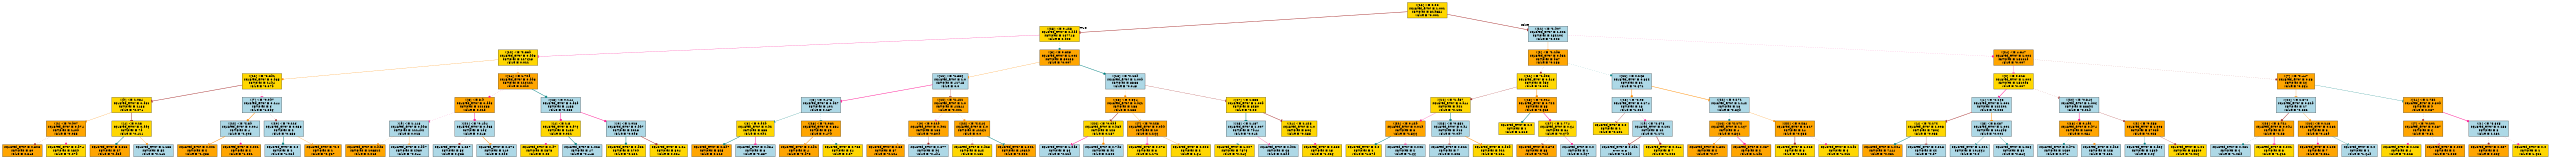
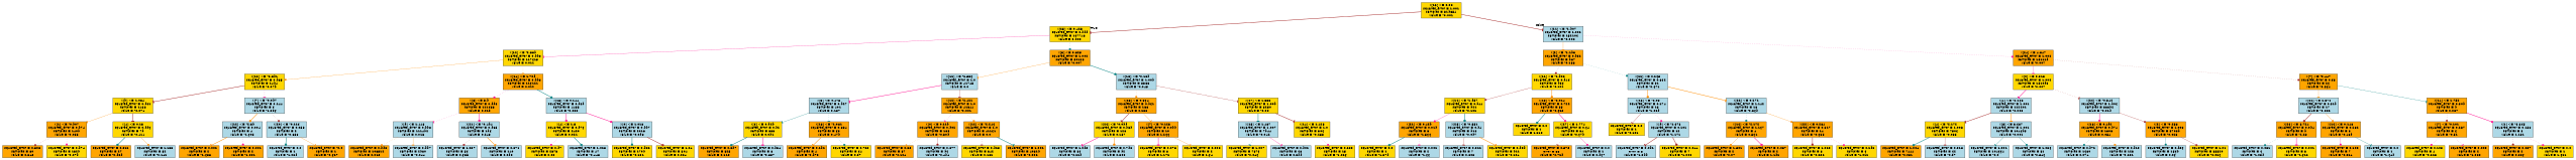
  digraph {
    node [fillcolor=lightblue fontname=helvetica shape=box style=filled]
    edge [arrowhead=dot color=deeppink fontname=helvetica style=bold]
    n1 [fillcolor=gold label="x[12] <= 0.08\nsquared_error = 1.001\nsamples = 319854\nvalue = -0.001"]
    n2 [fillcolor=gold label="x[25] <= 0.423\nsquared_error = 0.999\nsamples = 167748\nvalue = 0.005"]
    n3 [label="x[11] <= -1.907\nsquared_error = 1.002\nsamples = 152106\nvalue = -0.008"]
    n4 [fillcolor=gold label="x[12] <= -2.389\nsquared_error = 0.998\nsamples = 117615\nvalue = 0.011"]
    n5 [fillcolor=orange label="x[8] <= 0.825\nsquared_error = 1.002\nsamples = 50133\nvalue = -0.007"]
    n6 [fillcolor=orange label="x[2] <= -1.198\nsquared_error = 0.952\nsamples = 987\nvalue = -0.138"]
    n7 [fillcolor=orange label="x[24] <= 4.847\nsquared_error = 1.002\nsamples = 151119\nvalue = -0.007"]
    n8 [fillcolor=gold label="x[12] <= -2.391\nsquared_error = 0.985\nsamples = 1494\nvalue = -0.079"]
    n9 [fillcolor=orange label="x[14] <= 1.709\nsquared_error = 0.998\nsamples = 116121\nvalue = 0.012"]
    n10 [label="x[12] <= -2.536\nsquared_error = 1.0\nsamples = 41745\nvalue = 0.0"]
    n11 [label="x[13] <= -0.189\nsquared_error = 1.009\nsamples = 8388\nvalue = -0.045"]
    n12 [fillcolor=gold label="x[9] <= 1.084\nsquared_error = 0.981\nsamples = 1488\nvalue = -0.074"]
    n13 [label="x[7] <= -0.097\nsquared_error = 0.144\nsamples = 6\nvalue = -1.356"]
    n14 [fillcolor=orange label="x[8] <= 3.9\nsquared_error = 0.998\nsamples = 111688\nvalue = 0.013"]
    n15 [label="x[15] <= 0.144\nsquared_error = 0.989\nsamples = 4433\nvalue = -0.033"]
    n16 [fillcolor=orange label="x[1] <= -0.907\nsquared_error = 0.974\nsamples = 1409\nvalue = -0.055"]
    n17 [fillcolor=gold label="x[4] <= 0.13\nsquared_error = 0.996\nsamples = 79\nvalue = -0.414"]
    n18 [label="x[12] <= -2.39\nsquared_error = 0.004\nsamples = 4\nvalue = -1.605"]
    n19 [label="x[20] <= -0.116\nsquared_error = 0.053\nsamples = 2\nvalue = -0.858"]
    n20 [fillcolor=orange label="squared_error = 0.803\nsamples = 80\nvalue = 0.345"]
    n21 [fillcolor=gold label="squared_error = 0.974\nsamples = 1329\nvalue = -0.079"]
    n22 [fillcolor=orange label="squared_error = 0.312\nsamples = 27\nvalue = -0.939"]
    n23 [label="squared_error = 1.133\nsamples = 52\nvalue = -0.142"]
    n24 [fillcolor=orange label="squared_error = 0.002\nsamples = 2\nvalue = -1.658"]
    n25 [fillcolor=orange label="squared_error = 0.001\nsamples = 2\nvalue = -1.551"]
    n26 [label="squared_error = 0.0\nsamples = 1\nvalue = -1.089"]
    n27 [fillcolor=orange label="squared_error = -0.0\nsamples = 1\nvalue = -0.627"]
    n28 [label="x[9] <= 1.448\nsquared_error = 0.998\nsamples = 111492\nvalue = 0.013"]
    n29 [label="x[21] <= -0.494\nsquared_error = 0.985\nsamples = 196\nvalue = 0.248"]
    n30 [fillcolor=gold label="x[4] <= 1.5\nsquared_error = 0.976\nsamples = 2420\nvalue = 0.021"]
    n31 [label="x[0] <= 1.018\nsquared_error = 0.997\nsamples = 2013\nvalue = -0.098"]
    n32 [fillcolor=orange label="squared_error = 0.998\nsamples = 108512\nvalue = 0.015"]
    n33 [label="squared_error = 0.997\nsamples = 2980\nvalue = -0.044"]
    n34 [label="squared_error = 1.057\nsamples = 56\nvalue = 0.638"]
    n35 [label="squared_error = 0.871\nsamples = 140\nvalue = 0.093"]
    n36 [fillcolor=gold label="squared_error = 0.97\nsamples = 2373\nvalue = 0.03"]
    n37 [label="squared_error = 1.028\nsamples = 47\nvalue = -0.448"]
    n38 [fillcolor=gold label="squared_error = 0.982\nsamples = 1709\nvalue = -0.131"]
    n39 [fillcolor=gold label="squared_error = 1.04\nsamples = 304\nvalue = 0.084"]
    n40 [label="x[8] <= 0.475\nsquared_error = 0.927\nsamples = 401\nvalue = 0.157"]
    n41 [fillcolor=orange label="x[12] <= -2.421\nsquared_error = 1.0\nsamples = 41344\nvalue = -0.001"]
    n42 [fillcolor=orange label="x[23] <= 0.864\nsquared_error = 0.961\nsamples = 138\nvalue = 0.238"]
    n43 [fillcolor=gold label="x[17] <= 1.338\nsquared_error = 1.009\nsamples = 8250\nvalue = -0.05"]
    n44 [fillcolor=gold label="x[6] <= 0.929\nsquared_error = 0.92\nsamples = 333\nvalue = 0.091"]
    n45 [fillcolor=orange label="x[18] <= -1.081\nsquared_error = 0.834\nsamples = 68\nvalue = 0.479"]
    n46 [fillcolor=orange label="x[0] <= 0.119\nsquared_error = 0.902\nsamples = 183\nvalue = -0.309"]
    n47 [fillcolor=orange label="x[12] <= -2.246\nsquared_error = 1.0\nsamples = 41161\nvalue = 0.0"]
    n48 [fillcolor=orange label="squared_error = 0.897\nsamples = 325\nvalue = 0.115"]
    n49 [label="squared_error = 0.934\nsamples = 8\nvalue = -0.857"]
    n50 [fillcolor=orange label="squared_error = 0.192\nsamples = 4\nvalue = -0.973"]
    n51 [fillcolor=gold label="squared_error = 0.735\nsamples = 64\nvalue = 0.57"]
    n52 [fillcolor=orange label="squared_error = 0.85\nsamples = 87\nvalue = -0.104"]
    n53 [label="squared_error = 0.877\nsamples = 96\nvalue = -0.494"]
    n54 [fillcolor=gold label="squared_error = 0.925\nsamples = 342\nvalue = 0.182"]
    n55 [fillcolor=orange label="squared_error = 1.001\nsamples = 40819\nvalue = -0.002"]
    n56 [fillcolor=gold label="x[26] <= -0.099\nsquared_error = 0.939\nsamples = 128\nvalue = 0.157"]
    n57 [fillcolor=orange label="x[7] <= -0.123\nsquared_error = 0.099\nsamples = 10\nvalue = 1.266"]
    n58 [label="x[15] <= 1.487\nsquared_error = 1.007\nsamples = 7944\nvalue = -0.042"]
    n59 [fillcolor=gold label="x[14] <= 1.423\nsquared_error = 1.0\nsamples = 306\nvalue = -0.253"]
    n60 [label="squared_error = 1.095\nsamples = 36\nvalue = -0.229"]
    n61 [label="squared_error = 0.798\nsamples = 92\nvalue = 0.308"]
    n62 [fillcolor=gold label="squared_error = 0.078\nsamples = 8\nvalue = 1.172"]
    n63 [fillcolor=gold label="squared_error = 0.008\nsamples = 2\nvalue = 1.64"]
    n64 [fillcolor=gold label="squared_error = 1.007\nsamples = 7876\nvalue = -0.046"]
    n65 [label="squared_error = 0.902\nsamples = 68\nvalue = 0.399"]
    n66 [fillcolor=gold label="squared_error = 0.283\nsamples = 15\nvalue = -1.026"]
    n67 [fillcolor=gold label="x[11] <= -1.908\nsquared_error = 0.946\nsamples = 956\nvalue = -0.121"]
    n68 [label="x[22] <= 0.265\nsquared_error = 0.862\nsamples = 31\nvalue = -0.671"]
    n69 [fillcolor=gold label="x[0] <= 0.813\nsquared_error = 1.002\nsamples = 151093\nvalue = -0.007"]
    n70 [fillcolor=orange label="x[7] <= -0.447\nsquared_error = 0.68\nsamples = 26\nvalue = -0.564"]
    n71 [fillcolor=gold label="x[11] <= -1.957\nsquared_error = 0.944\nsamples = 921\nvalue = -0.102"]
    n72 [fillcolor=orange label="x[13] <= -2.014\nsquared_error = 0.722\nsamples = 35\nvalue = -0.625"]
    n73 [label="x[15] <= -2.03\nsquared_error = 0.174\nsamples = 13\nvalue = -1.089"]
    n74 [label="x[22] <= 0.271\nsquared_error = 1.142\nsamples = 18\nvalue = -0.369"]
    n75 [fillcolor=orange label="x[21] <= 0.429\nsquared_error = 0.019\nsamples = 3\nvalue = -1.566"]
    n76 [label="x[25] <= -0.551\nsquared_error = 0.94\nsamples = 918\nvalue = -0.097"]
    n77 [fillcolor=gold label="squared_error = 0.0\nsamples = 1\nvalue = 1.215"]
    n78 [fillcolor=gold label="x[27] <= 1.774\nsquared_error = 0.64\nsamples = 34\nvalue = -0.679"]
    n79 [fillcolor=gold label="squared_error = 0.0\nsamples = 1\nvalue = -1.379"]
    n80 [label="squared_error = 0.002\nsamples = 2\nvalue = -1.66"]
    n81 [label="squared_error = 0.322\nsamples = 7\nvalue = 0.803"]
    n82 [fillcolor=gold label="squared_error = 0.939\nsamples = 911\nvalue = -0.104"]
-   n83 [fillcolor=orange label="squared_error = 0.575\nsamples = 33\nvalue = -0.729"]
+   n83 [fillcolor=orange label="squared_error = 0.575\nerror = 33\nvalue = -0.729"]
    n84 [label="squared_error = 0.0\nsamples = 1\nvalue = 0.967"]
    n85 [fillcolor=gold label="squared_error = 0.0\nsamples = 1\nvalue = -0.101"]
    n86 [label="x[9] <= -1.678\nsquared_error = 0.101\nsamples = 12\nvalue = -1.171"]
    n87 [fillcolor=orange label="x[16] <= -2.172\nsquared_error = 1.167\nsamples = 4\nvalue = 0.561"]
    n88 [fillcolor=orange label="x[22] <= 0.284\nsquared_error = 0.817\nsamples = 14\nvalue = -0.635"]
    n89 [label="squared_error = 0.091\nerror = 5\nvalue = -1.399"]
    n90 [fillcolor=gold label="squared_error = 0.044\nsamples = 7\nvalue = -1.008"]
    n91 [fillcolor=orange label="squared_error = 1.501\nsamples = 2\nvalue = -0.07"]
    n92 [fillcolor=orange label="squared_error = 0.037\nsamples = 2\nvalue = 1.192"]
    n93 [fillcolor=gold label="squared_error = 1.023\nsamples = 8\nvalue = -0.352"]
    n94 [fillcolor=gold label="squared_error = 0.292\nsamples = 6\nvalue = -1.012"]
    n95 [label="x[4] <= -2.165\nsquared_error = 1.001\nsamples = 112201\nvalue = -0.003"]
    n96 [label="x[26] <= -0.346\nsquared_error = 1.006\nsamples = 38892\nvalue = -0.019"]
    n97 [label="x[21] <= 2.372\nsquared_error = 0.319\nsamples = 17\nvalue = -0.882"]
    n98 [fillcolor=orange label="x[14] <= 1.752\nsquared_error = 0.809\nsamples = 9\nvalue = 0.037"]
    n99 [fillcolor=gold label="x[4] <= -2.172\nsquared_error = 1.003\nsamples = 7506\nvalue = -0.035"]
    n100 [label="x[5] <= 3.687\nsquared_error = 1.001\nsamples = 104695\nvalue = -0.001"]
    n101 [fillcolor=orange label="x[18] <= 0.492\nsquared_error = 0.974\nsamples = 1803\nvalue = 0.054"]
    n102 [fillcolor=orange label="x[2] <= -0.238\nsquared_error = 1.008\nsamples = 37089\nvalue = -0.023"]
    n103 [fillcolor=orange label="squared_error = 1.004\nsamples = 7444\nvalue = -0.031"]
    n104 [label="squared_error = 0.518\nsamples = 62\nvalue = -0.57"]
    n105 [label="squared_error = 1.001\nsamples = 104664\nvalue = -0.0"]
    n106 [label="squared_error = 1.036\nsamples = 31\nvalue = -0.546"]
    n107 [label="squared_error = 0.972\nsamples = 1680\nvalue = 0.074"]
    n108 [label="squared_error = 0.915\nsamples = 123\nvalue = -0.231"]
    n109 [label="squared_error = 0.956\nsamples = 1569\nvalue = 0.06"]
    n110 [fillcolor=gold label="squared_error = 1.01\nsamples = 35520\nvalue = -0.026"]
    n111 [fillcolor=orange label="x[26] <= 8.724\nsquared_error = 0.094\nsamples = 9\nvalue = -1.23"]
    n112 [fillcolor=orange label="x[16] <= 0.148\nsquared_error = 0.282\nsamples = 8\nvalue = -0.489"]
    n113 [fillcolor=orange label="x[7] <= -0.101\nsquared_error = 0.237\nsamples = 6\nvalue = -0.51"]
    n114 [label="x[1] <= -6.865\nsquared_error = 0.158\nsamples = 3\nvalue = 1.131"]
    n115 [label="squared_error = 0.031\nsamples = 6\nvalue = -1.039"]
    n116 [fillcolor=gold label="squared_error = 0.001\nsamples = 3\nvalue = -1.612"]
    n117 [fillcolor=orange label="squared_error = 0.103\nsamples = 7\nvalue = -0.324"]
    n118 [label="squared_error = 0.0\nsamples = 1\nvalue = -1.649"]
    n119 [fillcolor=gold label="squared_error = 0.105\nsamples = 4\nvalue = -0.223"]
    n120 [fillcolor=orange label="squared_error = 0.005\nsamples = 2\nvalue = -1.085"]
    n121 [fillcolor=orange label="squared_error = 0.057\nsamples = 2\nvalue = 0.886"]
    n122 [fillcolor=gold label="squared_error = 0.0\nsamples = 1\nvalue = 1.621"]
    n1 -> n2 [arrowhead=tee color=brown headlabel=True labelangle=45 labeldistance=2.5]
    n1 -> n3 [arrowhead=tee color=brown headlabel=False labelangle=-45 labeldistance=2.5]
    n2 -> n4 [arrowhead=tee style=solid]
    n2 -> n5 [color=teal style=dotted]
    n3 -> n6 [arrowhead=tee color=darkorange style=solid]
    n3 -> n7 [style=dotted]
    n4 -> n8 [color=darkorange style=solid]
    n4 -> n9 [arrowhead=tee color=darkorange style=dotted]
    n5 -> n10 [arrowhead=tee color=darkorange style=solid]
    n5 -> n11 [color=teal]
    n6 -> n67 [color=brown style=dotted]
    n6 -> n68 [color=teal style=dotted]
    n7 -> n69 [arrowhead=tee style=solid]
    n7 -> n70 [color=brown style=dotted]
    n8 -> n12 [arrowhead=tee color=brown]
    n8 -> n13 [arrowhead=tee style=dotted]
    n9 -> n14 [style=dotted]
    n9 -> n15 [color=teal]
    n10 -> n40 [arrowhead=tee]
    n10 -> n41 [arrowhead=tee color=brown style=solid]
    n11 -> n42 [color=darkorange style=dotted]
    n11 -> n43 [arrowhead=tee color=brown style=solid]
    n12 -> n16 [arrowhead=tee color=darkorange style=solid]
    n12 -> n17 [arrowhead=tee color=brown]
    n13 -> n18 [color=darkorange]
    n13 -> n19 [color=brown style=dotted]
    n14 -> n28 [arrowhead=tee style=dotted]
    n14 -> n29
    n15 -> n30
    n15 -> n31
    n16 -> n20 [color=brown style=dotted]
    n16 -> n21 [style=dotted]
    n17 -> n22 [color=teal]
    n17 -> n23 [color=darkorange style=solid]
    n18 -> n24 [arrowhead=tee color=darkorange]
    n18 -> n25 [style=dotted]
    n19 -> n26 [color=teal]
    n19 -> n27 [arrowhead=tee color=darkorange style=solid]
    n28 -> n32 [color=darkorange style=dotted]
    n28 -> n33 [arrowhead=tee color=darkorange style=solid]
    n29 -> n34 [color=brown style=dotted]
    n29 -> n35 [arrowhead=tee color=darkorange]
    n30 -> n36 [style=dotted]
    n30 -> n37 [color=teal]
    n31 -> n38 [color=teal]
    n31 -> n39 [color=brown]
    n40 -> n44 [arrowhead=tee color=teal style=solid]
    n40 -> n45 [arrowhead=tee color=teal style=dotted]
    n41 -> n46 [arrowhead=tee style=dotted]
    n41 -> n47 [color=darkorange style=dotted]
    n42 -> n56 [arrowhead=tee color=brown]
    n42 -> n57 [arrowhead=tee color=darkorange style=solid]
    n43 -> n58 [arrowhead=tee color=teal]
    n43 -> n59 [arrowhead=tee color=brown]
    n44 -> n48 [color=teal]
    n44 -> n49 [arrowhead=tee]
    n45 -> n50 [arrowhead=tee color=darkorange]
    n45 -> n51 [color=teal style=dotted]
    n46 -> n52 [arrowhead=tee color=darkorange style=dotted]
    n46 -> n53 [color=brown style=solid]
    n47 -> n54 [arrowhead=tee color=brown style=dotted]
    n47 -> n55 [arrowhead=tee color=teal]
    n56 -> n60 [arrowhead=tee]
    n56 -> n61 [color=darkorange]
    n57 -> n62 [arrowhead=tee]
    n57 -> n63 [arrowhead=tee color=darkorange style=solid]
    n58 -> n64 [arrowhead=tee color=teal style=dotted]
    n58 -> n65 [arrowhead=tee style=solid]
    n59 -> n66 [style=dotted]
    n67 -> n71 [color=brown style=solid]
    n67 -> n72 [color=darkorange]
    n68 -> n73 [color=darkorange]
    n68 -> n74 [arrowhead=tee color=darkorange]
    n69 -> n95 [arrowhead=tee]
    n69 -> n96 [arrowhead=tee color=brown style=dotted]
    n70 -> n97 [arrowhead=tee color=darkorange style=solid]
    n70 -> n98 [arrowhead=tee color=teal style=solid]
    n71 -> n75 [style=solid]
    n71 -> n76 [color=teal]
    n72 -> n77 [color=teal]
    n72 -> n78
    n73 -> n85 [arrowhead=tee color=brown style=solid]
    n73 -> n86 [style=dotted]
    n74 -> n87 [color=teal style=dotted]
    n74 -> n88 [color=darkorange style=solid]
    n75 -> n79 [color=teal]
    n75 -> n80 [arrowhead=tee style=dotted]
    n76 -> n81 [arrowhead=tee color=brown style=solid]
    n76 -> n82 [arrowhead=tee color=darkorange]
    n78 -> n83 [arrowhead=tee color=brown style=dotted]
    n78 -> n84 [style=solid]
    n86 -> n89 [arrowhead=tee color=brown]
    n86 -> n90 [color=brown]
    n87 -> n91 [color=darkorange style=solid]
    n87 -> n92
    n88 -> n93 [color=brown]
    n88 -> n94 [style=dotted]
    n95 -> n99 [arrowhead=tee color=brown]
    n95 -> n100 [arrowhead=tee color=darkorange]
    n96 -> n101
    n96 -> n102 [color=brown style=solid]
    n97 -> n111 [color=brown]
    n97 -> n112 [color=darkorange style=solid]
    n98 -> n113 [color=brown style=dotted]
    n98 -> n114
    n99 -> n103 [color=teal]
    n99 -> n104 [arrowhead=tee color=brown style=solid]
    n100 -> n105 [arrowhead=tee color=teal style=solid]
    n100 -> n106 [color=teal style=solid]
    n101 -> n107 [color=teal style=dotted]
    n101 -> n108 [color=darkorange style=dotted]
    n102 -> n109 [color=teal style=solid]
    n102 -> n110 [color=brown style=solid]
    n111 -> n115 [color=teal style=dotted]
    n111 -> n116 [arrowhead=tee]
    n112 -> n117 [style=solid]
    n112 -> n118 [arrowhead=tee color=teal style=solid]
    n113 -> n119 [style=dotted]
    n113 -> n120 [arrowhead=tee style=dotted]
    n114 -> n121 [color=brown style=dotted]
    n114 -> n122 [style=dotted]
  }
